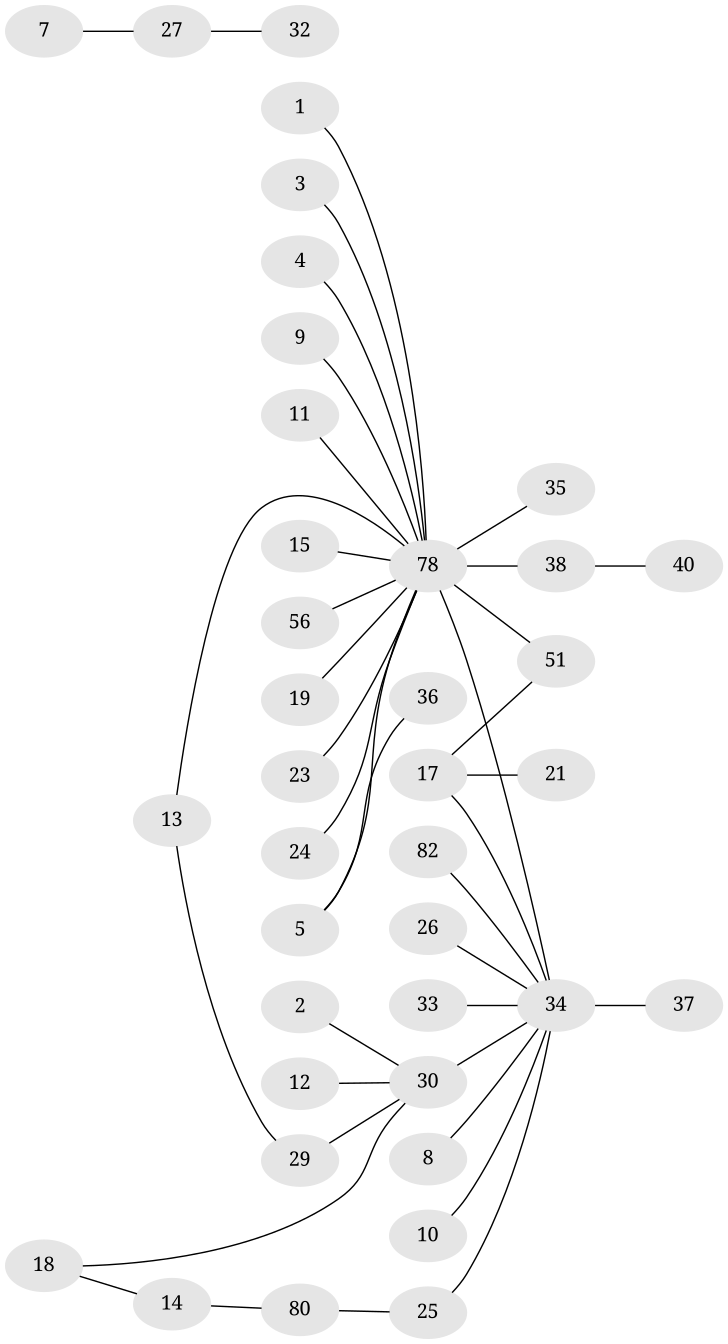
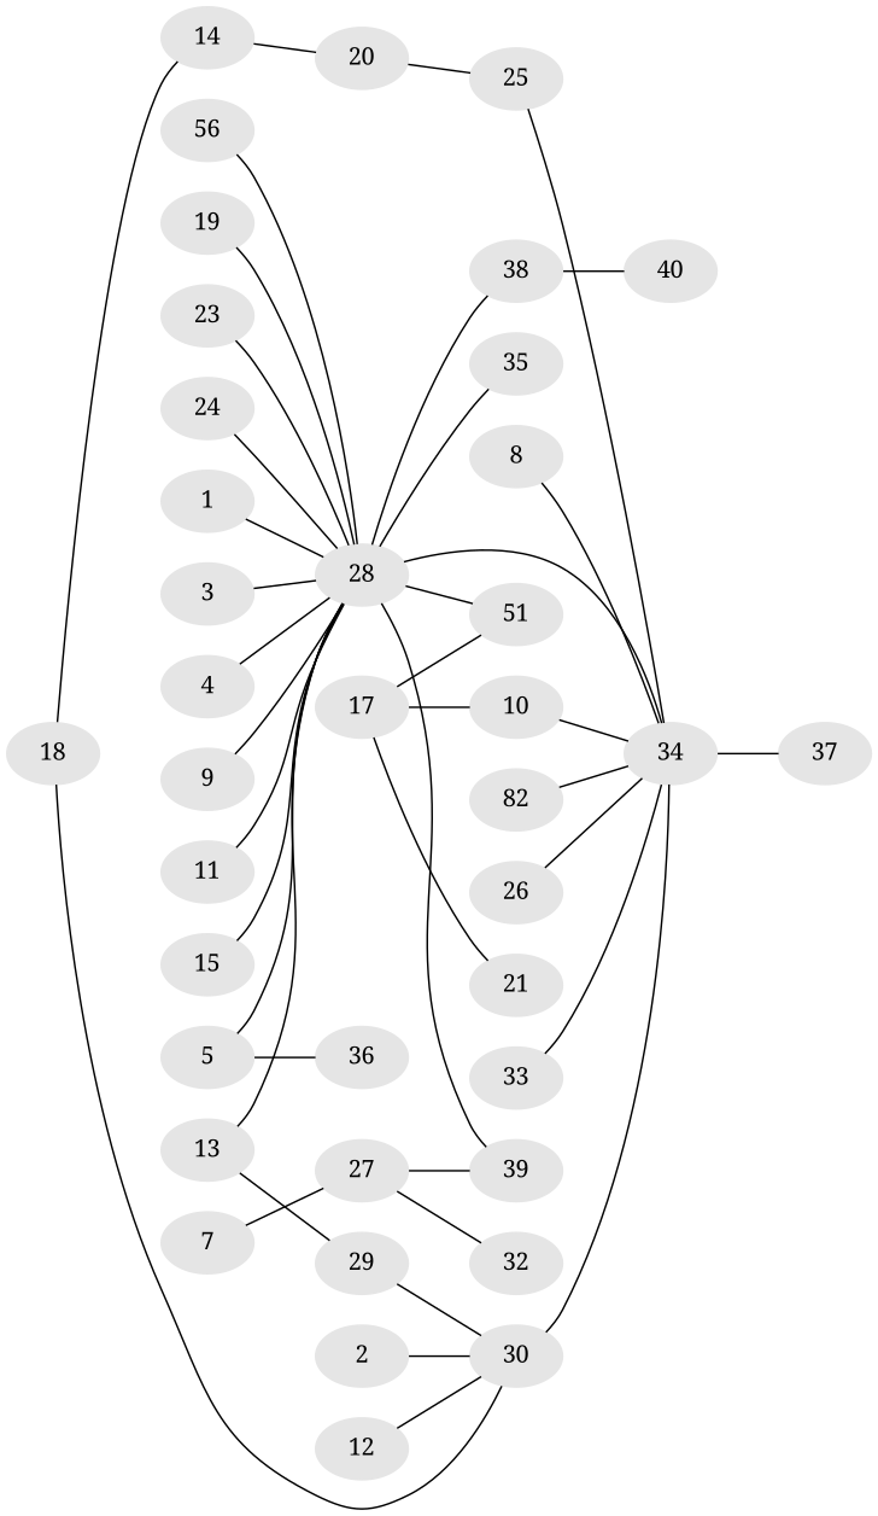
  graph {
    fontname="Noto Serif"
    rankdir=LR
    node [color=gray90 fontname="Noto Serif" style=filled]
    edge [fontname="Noto Serif" weight=1.0]
    1
-   28 [label=78]
+   28
    34
    n4 [label=51]
+   39
    35
    38
    2
    30
    3
    4
    5
    36
    37
    7
    27
    32
    8
    9
    10
    11
    12
    13
    29
    14
-   20 [label=80]
+   20
    25
    15
    n29 [label=56]
    17
    21
    18
    19
    n34 [label=82]
    23
    24
    26
    40
    33
    1 -- 28
    28 -- 34
    28 -- n4
+   28 -- 39
    28 -- 35
    28 -- 38 [weight=2.0]
    34 -- 37
    38 -- 40
    2 -- 30
    30 -- 34
    3 -- 28
    4 -- 28
    5 -- 28
    5 -- 36
    7 -- 27
+   27 -- 39
    27 -- 32
    8 -- 34
    9 -- 28
    10 -- 34
    11 -- 28
    12 -- 30
    13 -- 28
    13 -- 29
    29 -- 30
    14 -- 20
    20 -- 25
    25 -- 34
    15 -- 28
    n29 -- 28
-   17 -- 34
+   17 -- 10
    17 -- n4
    17 -- 21
    18 -- 30
    18 -- 14
    19 -- 28
    n34 -- 34
    23 -- 28
    24 -- 28
    26 -- 34
    33 -- 34
  }
